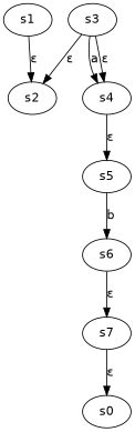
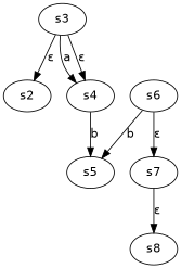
  digraph {
    fontname="DejaVu Sans"
    rankdir=TB
    node [fontname="DejaVu Sans"]
    edge [fontname="DejaVu Sans"]
-   s1
    s2
    s3
    s4
    s5
    s6
    s7
-   s8 [label=s0]
-   s1 -> s2 [label="ε"]
+   s8
    s3 -> s2 [label="ε"]
    s3 -> s4 [label=a]
    s3 -> s4 [label="ε"]
-   s4 -> s5 [label="ε"]
-   s5 -> s6 [label=b]
+   s4 -> s5 [label=b]
+   s6 -> s5 [label=b]
    s6 -> s7 [label="ε"]
    s7 -> s8 [label="ε"]
  }
